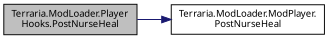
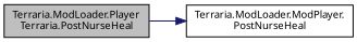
  digraph {
    rankdir=LR
    fontname="Noto Sans"
    node [color=black fontname="Noto Sans" fontsize=10 shape=record style=filled]
-   n1 [fillcolor=grey75 fontcolor=black height=0.2 label="Terraria.ModLoader.Player\lHooks.PostNurseHeal" width=0.4]
+   n1 [fillcolor=grey75 fontcolor=black height=0.2 label="Terraria.ModLoader.Player\lTerraria.PostNurseHeal" width=0.4]
    n2 [fillcolor=white height=0.2 label="Terraria.ModLoader.ModPlayer.\lPostNurseHeal" width=0.4]
    n1 -> n2 [color=midnightblue fontname="Noto Sans" fontsize=10 labelfontname=Helvetica labelfontsize=10 style=solid]
  }
